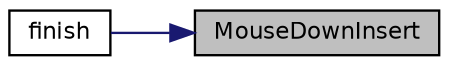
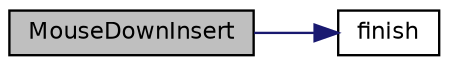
  digraph {
    rankdir=LR
    node [color=black fontname=Helvetica fontsize=10 shape=record style=filled]
    n1 [fillcolor=grey75 fontcolor=black height=0.2 label=MouseDownInsert width=0.4]
    n2 [fillcolor=white height=0.2 label=finish width=0.4]
-   n2 -> n1 [color=midnightblue fontname=Helvetica fontsize=10 labelfontname=Helvetica labelfontsize=10 style=solid]
+   n1 -> n2 [color=midnightblue fontname=Helvetica fontsize=10 labelfontname=Helvetica labelfontsize=10 style=solid]
  }
